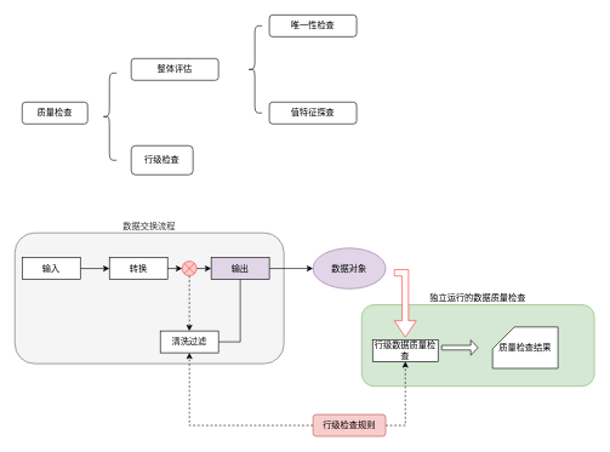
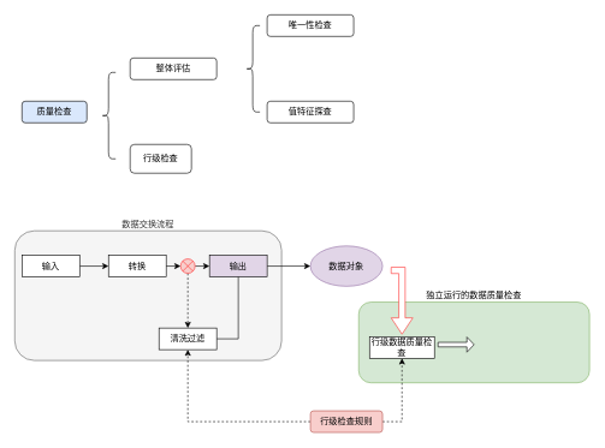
  <mxCell id="0" />
  <mxCell id="1" parent="0" />
  <mxCell id="2" value="独立运行的数据质量检查" style="rounded=1;whiteSpace=wrap;html=1;labelPosition=center;verticalLabelPosition=top;align=center;verticalAlign=bottom;fillColor=#d5e8d4;strokeColor=#82b366;" vertex="1" parent="1"><mxGeometry x="497" y="419" width="320" height="112" as="geometry" /></mxCell>
  <mxCell id="3" value="数据交换流程" style="rounded=1;whiteSpace=wrap;html=1;labelPosition=center;verticalLabelPosition=top;align=center;verticalAlign=bottom;fillColor=#f5f5f5;strokeColor=#666666;fontColor=#333333;" vertex="1" parent="1"><mxGeometry x="20" y="320" width="370" height="180" as="geometry" /></mxCell>
  <mxCell id="4" value="整体评估" style="rounded=1;whiteSpace=wrap;html=1;" parent="1" vertex="1"><mxGeometry x="180" y="80" width="120" height="30" as="geometry" /></mxCell>
  <mxCell id="5" value="" style="shape=curlyBracket;whiteSpace=wrap;html=1;rounded=1;" parent="1" vertex="1"><mxGeometry x="140" y="100" width="20" height="120" as="geometry" /></mxCell>
- <mxCell id="6" value="质量检查" style="rounded=1;whiteSpace=wrap;html=1;" parent="1" vertex="1"><mxGeometry x="30" y="140" width="90" height="30" as="geometry" /></mxCell>
+ <mxCell id="6" value="质量检查" style="rounded=1;whiteSpace=wrap;html=1;fillColor=#dae8fc;" parent="1" vertex="1"><mxGeometry x="30" y="140" width="90" height="30" as="geometry" /></mxCell>
  <mxCell id="7" value="行级检查" style="rounded=1;whiteSpace=wrap;html=1;" parent="1" vertex="1"><mxGeometry x="180" y="200" width="85" height="40" as="geometry" /></mxCell>
  <mxCell id="8" value="" style="shape=curlyBracket;whiteSpace=wrap;html=1;rounded=1;" parent="1" vertex="1"><mxGeometry x="340" y="35" width="20" height="120" as="geometry" /></mxCell>
  <mxCell id="9" value="唯一性检查" style="rounded=1;whiteSpace=wrap;html=1;" parent="1" vertex="1"><mxGeometry x="370" y="20" width="120" height="30" as="geometry" /></mxCell>
  <mxCell id="10" value="值特征探查" style="rounded=1;whiteSpace=wrap;html=1;" parent="1" vertex="1"><mxGeometry x="370" y="140" width="120" height="30" as="geometry" /></mxCell>
  <mxCell id="11" value="数据对象" style="ellipse;whiteSpace=wrap;html=1;fillColor=#e1d5e7;strokeColor=#9673a6;" vertex="1" parent="1"><mxGeometry x="430" y="341" width="100" height="56" as="geometry" /></mxCell>
  <mxCell id="12" style="edgeStyle=orthogonalEdgeStyle;rounded=0;orthogonalLoop=1;jettySize=auto;html=1;exitX=1;exitY=0.5;exitDx=0;exitDy=0;entryX=0;entryY=0.5;entryDx=0;entryDy=0;" edge="1" parent="1" source="13" target="15"><mxGeometry relative="1" as="geometry" /></mxCell>
  <mxCell id="13" value="输入" style="rounded=0;whiteSpace=wrap;html=1;" vertex="1" parent="1"><mxGeometry x="30" y="354" width="80" height="30" as="geometry" /></mxCell>
  <mxCell id="14" style="edgeStyle=orthogonalEdgeStyle;rounded=0;orthogonalLoop=1;jettySize=auto;html=1;exitX=1;exitY=0.5;exitDx=0;exitDy=0;entryX=0;entryY=0.5;entryDx=0;entryDy=0;" edge="1" parent="1" source="27" target="17"><mxGeometry relative="1" as="geometry"><mxPoint x="340" y="369" as="targetPoint" /></mxGeometry></mxCell>
  <mxCell id="15" value="转换" style="rounded=0;whiteSpace=wrap;html=1;" vertex="1" parent="1"><mxGeometry x="150" y="354" width="80" height="30" as="geometry" /></mxCell>
  <mxCell id="16" style="edgeStyle=orthogonalEdgeStyle;rounded=0;orthogonalLoop=1;jettySize=auto;html=1;exitX=1;exitY=0.5;exitDx=0;exitDy=0;entryX=0;entryY=0.5;entryDx=0;entryDy=0;" edge="1" parent="1" source="17" target="11"><mxGeometry relative="1" as="geometry" /></mxCell>
  <mxCell id="17" value="输出" style="rounded=0;whiteSpace=wrap;html=1;fillColor=#e1d5e7;" vertex="1" parent="1"><mxGeometry x="290" y="354" width="80" height="30" as="geometry" /></mxCell>
  <mxCell id="18" style="edgeStyle=orthogonalEdgeStyle;rounded=0;orthogonalLoop=1;jettySize=auto;html=1;exitX=0;exitY=0.5;exitDx=0;exitDy=0;entryX=0.5;entryY=1;entryDx=0;entryDy=0;dashed=1;" edge="1" parent="1" source="20" target="22"><mxGeometry relative="1" as="geometry" /></mxCell>
  <mxCell id="19" style="edgeStyle=orthogonalEdgeStyle;rounded=0;orthogonalLoop=1;jettySize=auto;html=1;exitX=1;exitY=0.5;exitDx=0;exitDy=0;entryX=0.5;entryY=1;entryDx=0;entryDy=0;dashed=1;" edge="1" parent="1" source="20" target="23"><mxGeometry relative="1" as="geometry" /></mxCell>
  <mxCell id="20" value="行级检查规则" style="rounded=1;whiteSpace=wrap;html=1;fillColor=#f8cecc;strokeColor=#b85450;" vertex="1" parent="1"><mxGeometry x="430" y="570" width="100" height="30" as="geometry" /></mxCell>
  <mxCell id="21" style="edgeStyle=orthogonalEdgeStyle;rounded=0;orthogonalLoop=1;jettySize=auto;html=1;exitX=1;exitY=0.5;exitDx=0;exitDy=0;entryX=0.5;entryY=1;entryDx=0;entryDy=0;endArrow=none;" edge="1" parent="1" source="22" target="17"><mxGeometry relative="1" as="geometry" /></mxCell>
  <mxCell id="22" value="清洗过滤" style="rounded=0;whiteSpace=wrap;html=1;" vertex="1" parent="1"><mxGeometry x="220" y="455" width="80" height="30" as="geometry" /></mxCell>
  <mxCell id="23" value="行级数据质量检查" style="rounded=0;whiteSpace=wrap;html=1;" vertex="1" parent="1"><mxGeometry x="512" y="467" width="90" height="30" as="geometry" /></mxCell>
- <mxCell id="24" value="质量检查结果" style="shape=card;whiteSpace=wrap;html=1;" vertex="1" parent="1"><mxGeometry x="677" y="449.5" width="90" height="57" as="geometry" /></mxCell>
  <mxCell id="25" value="" style="shape=singleArrow;whiteSpace=wrap;html=1;" vertex="1" parent="1"><mxGeometry x="607" y="467.5" width="50" height="21" as="geometry" /></mxCell>
  <mxCell id="26" style="edgeStyle=orthogonalEdgeStyle;rounded=0;orthogonalLoop=1;jettySize=auto;html=1;entryX=0.5;entryY=0;entryDx=0;entryDy=0;dashed=1;" edge="1" parent="1" source="27" target="22"><mxGeometry relative="1" as="geometry" /></mxCell>
  <mxCell id="27" value="" style="shape=sumEllipse;perimeter=ellipsePerimeter;whiteSpace=wrap;html=1;backgroundOutline=1;fillColor=#f8cecc;strokeColor=#FF3333;" vertex="1" parent="1"><mxGeometry x="250" y="359" width="20" height="20" as="geometry" /></mxCell>
  <mxCell id="28" style="edgeStyle=orthogonalEdgeStyle;rounded=0;orthogonalLoop=1;jettySize=auto;html=1;exitX=1;exitY=0.5;exitDx=0;exitDy=0;entryX=0;entryY=0.5;entryDx=0;entryDy=0;" edge="1" parent="1" source="15" target="27"><mxGeometry relative="1" as="geometry"><mxPoint x="290" y="369" as="targetPoint" /><mxPoint x="240" y="369" as="sourcePoint" /></mxGeometry></mxCell>
  <mxCell id="29" value="" style="html=1;shadow=0;dashed=0;align=center;verticalAlign=middle;shape=mxgraph.arrows2.bendArrow;dy=4.39;dx=22.61;notch=0;arrowHead=36.67;rounded=0;strokeColor=#FF3333;rotation=90;" vertex="1" parent="1"><mxGeometry x="510.5" y="402" width="93" height="30" as="geometry" /></mxCell>
